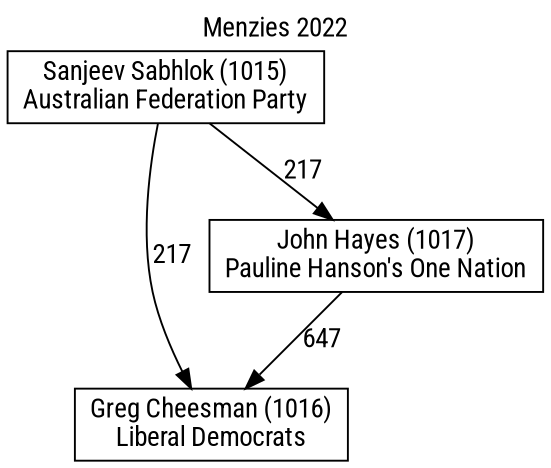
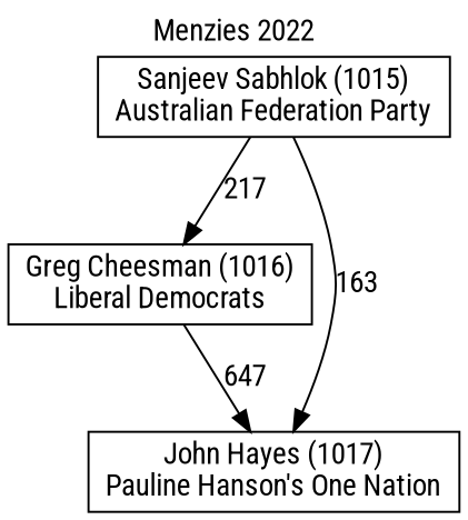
  digraph {
    fontname="Roboto Condensed"
    label="Menzies 2022"
    labelloc=t
    mclimit=10
    node [fontname="Roboto Condensed" shape=box]
    edge [fontname="Roboto Condensed"]
    n1 [label="Greg Cheesman (1016)\nLiberal Democrats"]
    n2 [label="John Hayes (1017)\nPauline Hanson's One Nation"]
    n3 [label="Sanjeev Sabhlok (1015)\nAustralian Federation Party"]
-   n2 -> n1 [label=647]
+   n1 -> n2 [label=647]
    n3 -> n1 [label=217]
-   n3 -> n2 [label=217]
+   n3 -> n2 [label=163]
  }
